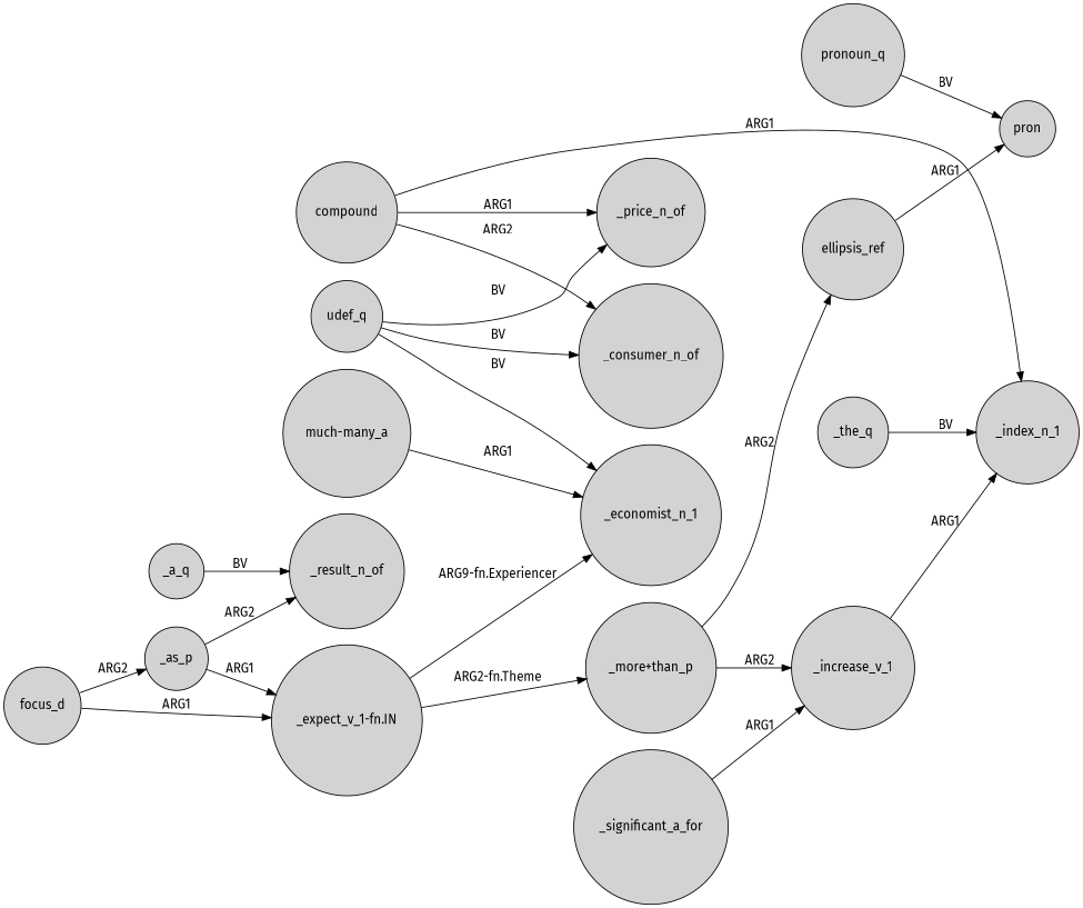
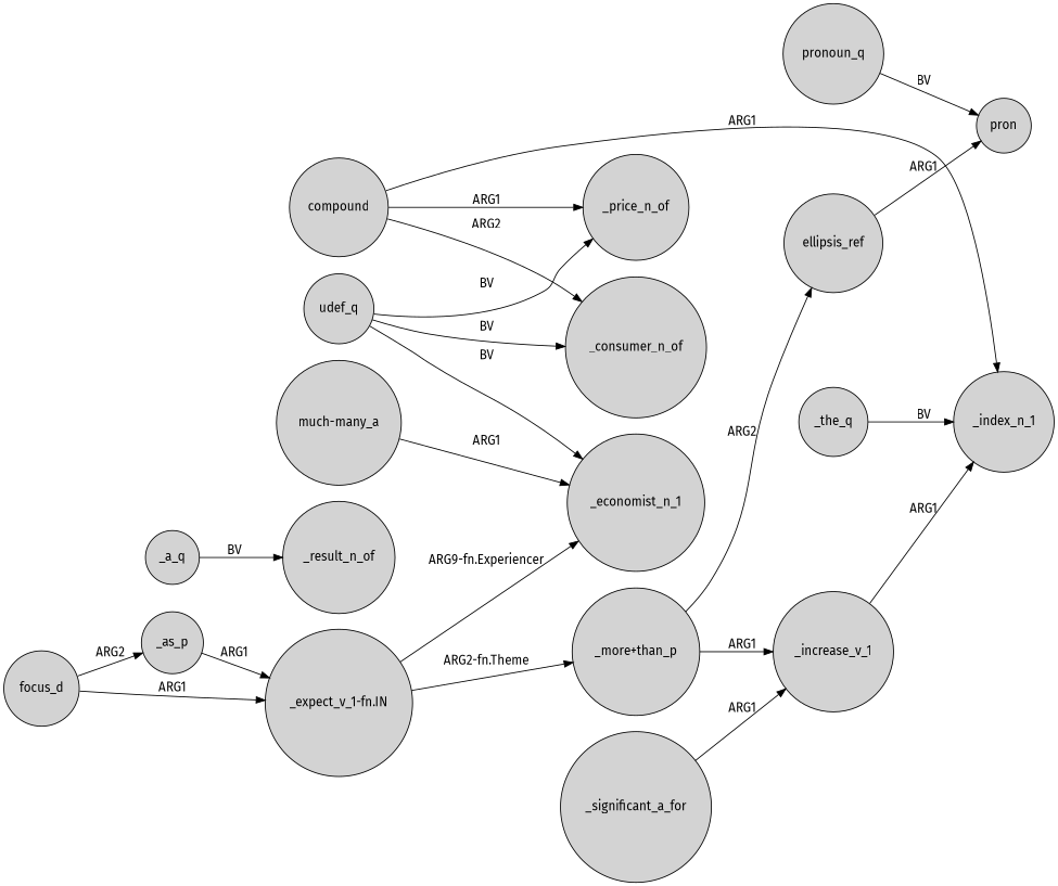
  digraph {
    fontname="Fira Sans"
    rankdir=LR
    node [fontname="Fira Sans" shape=circle style=filled]
    edge [fontname="Fira Sans"]
    "_more+than_p"
    ellipsis_ref
    _increase_v_1
    pron
    _index_n_1
    udef_q
    _price_n_of
    _economist_n_1
    _consumer_n_of
    focus_d
    _as_p
    "_expect_v_1-fn.IN"
    _result_n_of
    _significant_a_for
    _a_q
    "much-many_a"
    pronoun_q
    _the_q
    compound
    "_more+than_p" -> ellipsis_ref [label=ARG2]
-   "_more+than_p" -> _increase_v_1 [label=ARG2]
+   "_more+than_p" -> _increase_v_1 [label=ARG1]
    ellipsis_ref -> pron [label=ARG1]
    _increase_v_1 -> _index_n_1 [label=ARG1]
    udef_q -> _price_n_of [label=BV]
    udef_q -> _economist_n_1 [label=BV]
    udef_q -> _consumer_n_of [label=BV]
    focus_d -> _as_p [label=ARG2]
    focus_d -> "_expect_v_1-fn.IN" [label=ARG1]
    _as_p -> "_expect_v_1-fn.IN" [label=ARG1]
-   _as_p -> _result_n_of [label=ARG2]
    "_expect_v_1-fn.IN" -> "_more+than_p" [label="ARG2-fn.Theme"]
    "_expect_v_1-fn.IN" -> _economist_n_1 [label="ARG9-fn.Experiencer"]
    _significant_a_for -> _increase_v_1 [label=ARG1]
    _a_q -> _result_n_of [label=BV]
    "much-many_a" -> _economist_n_1 [label=ARG1]
    pronoun_q -> pron [label=BV]
    _the_q -> _index_n_1 [label=BV]
    compound -> _index_n_1 [label=ARG1]
    compound -> _price_n_of [label=ARG1]
    compound -> _consumer_n_of [label=ARG2]
  }
